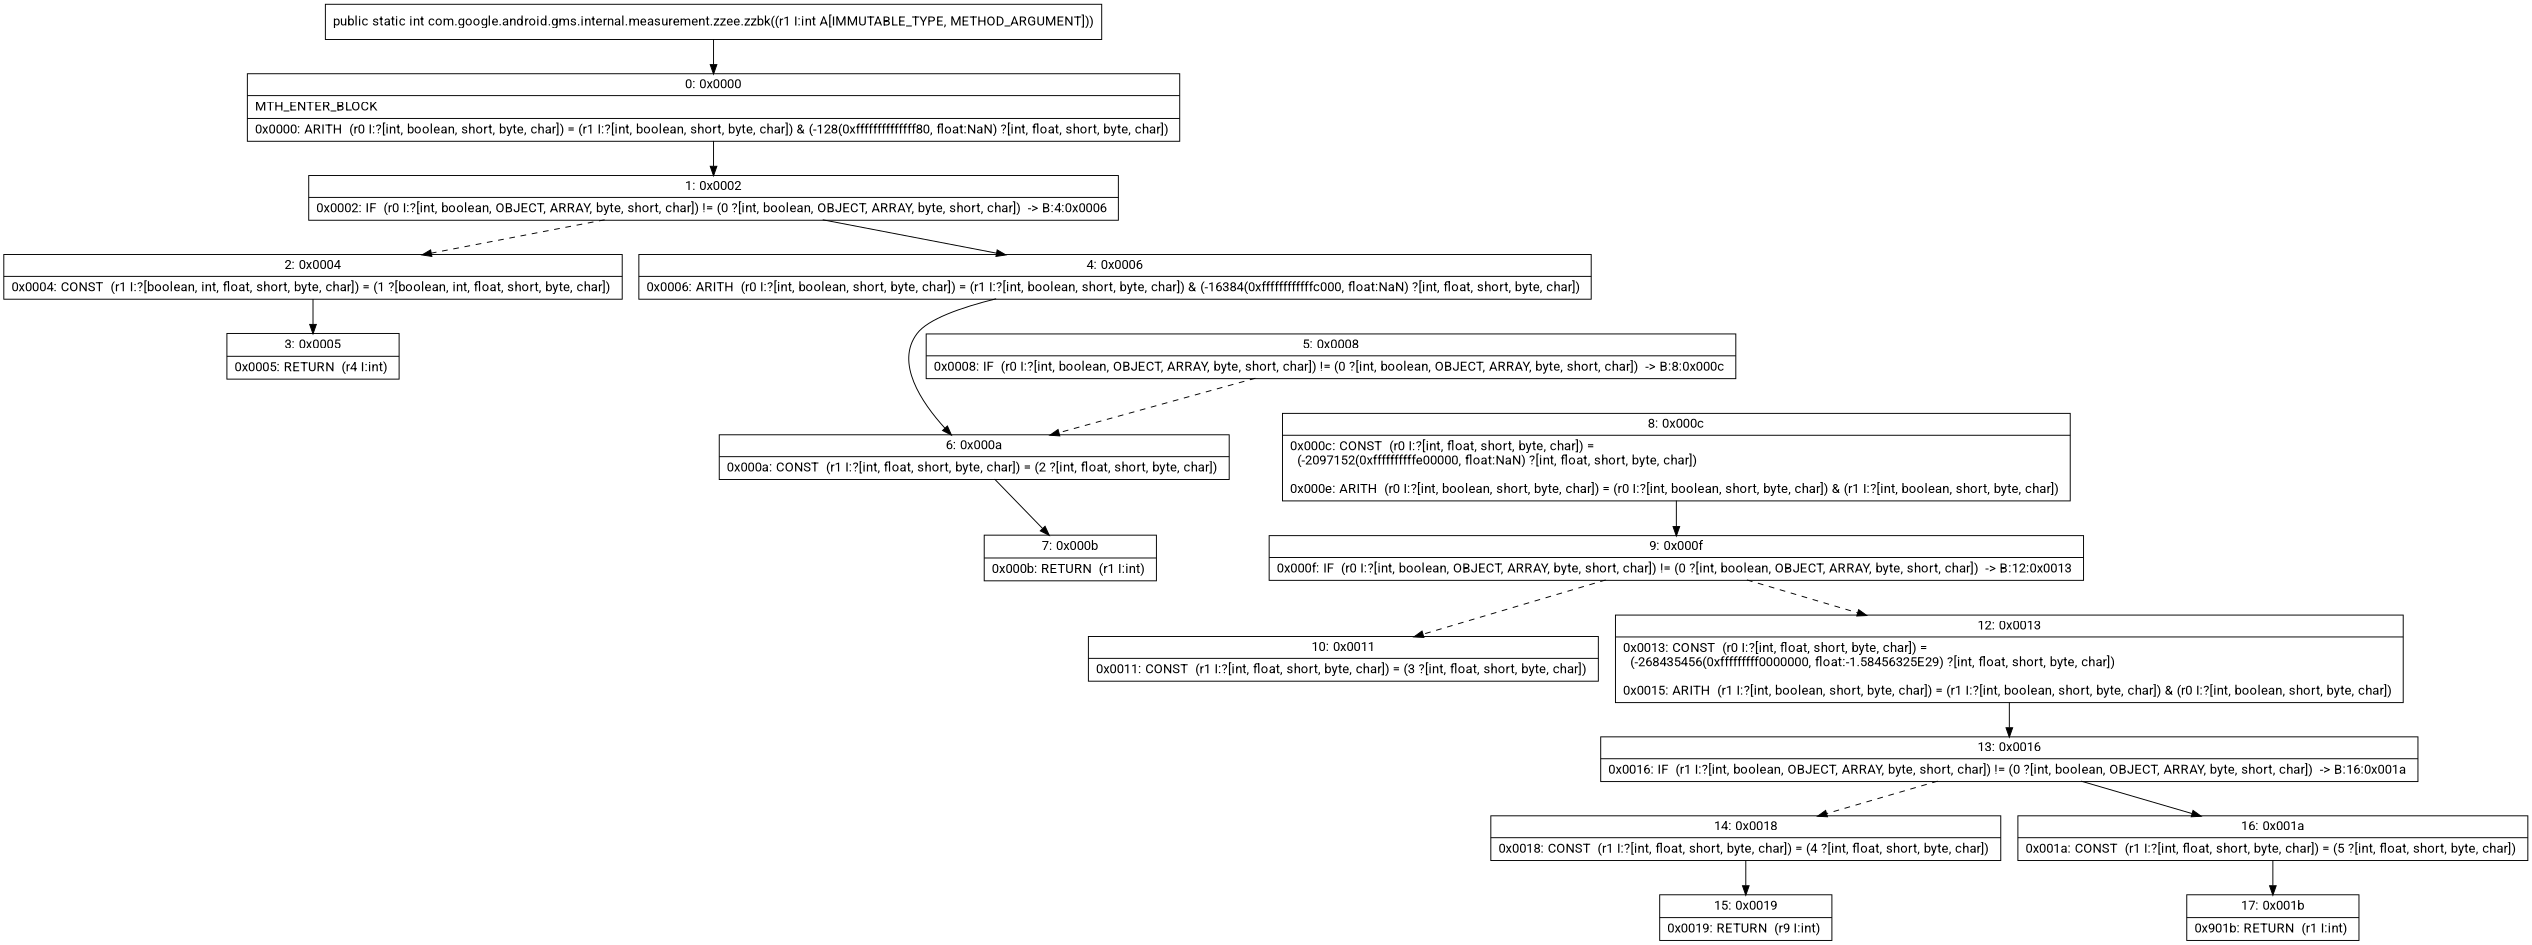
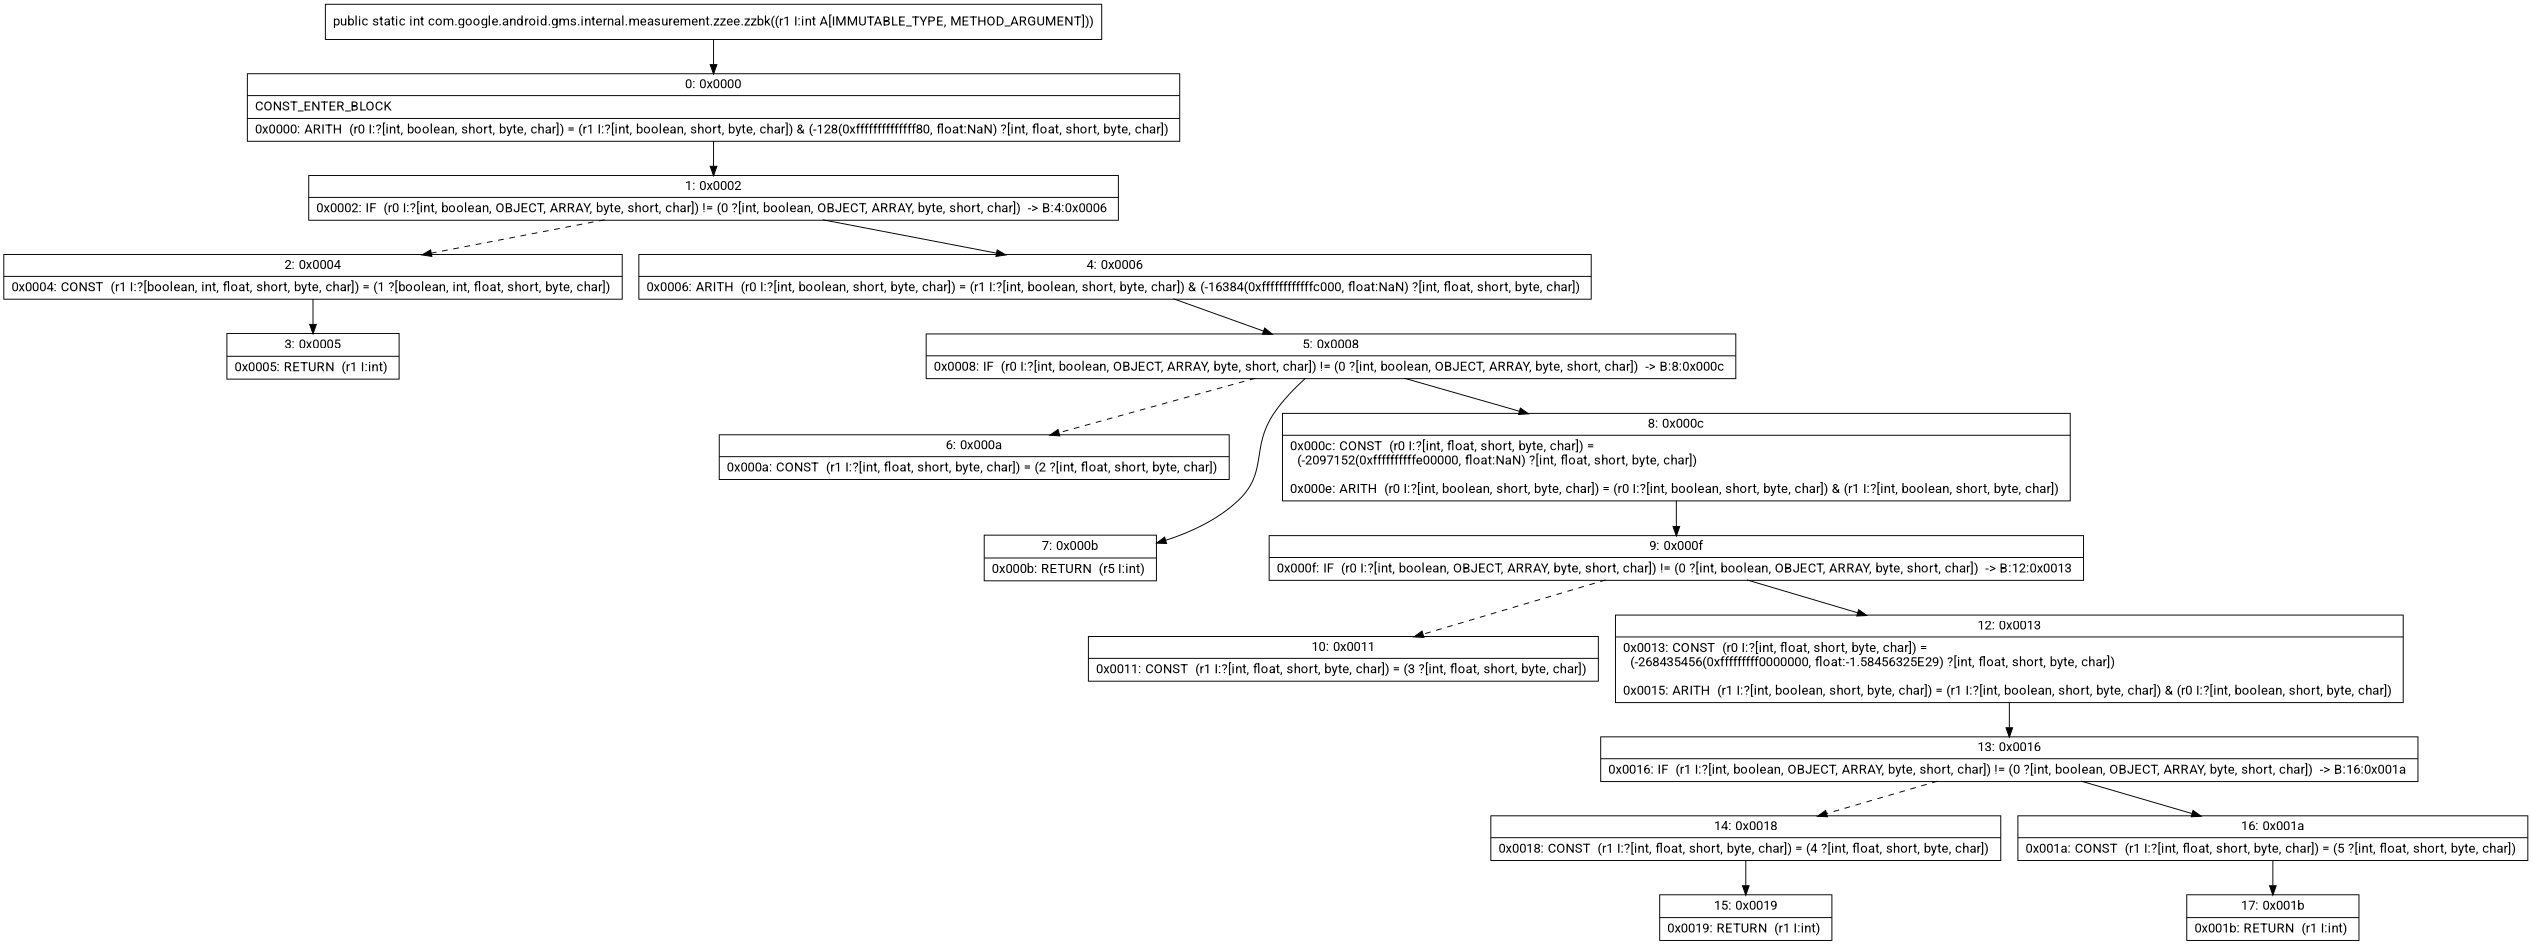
  digraph {
    fontname=Roboto
    node [fontname=Roboto shape=record]
    edge [fontname=Roboto]
-   n1 [label="{0\:\ 0x0000|MTH_ENTER_BLOCK\l|0x0000: ARITH  (r0 I:?[int, boolean, short, byte, char]) = (r1 I:?[int, boolean, short, byte, char]) & (\-128(0xffffffffffffff80, float:NaN) ?[int, float, short, byte, char]) \l}"]
+   n1 [label="{0\:\ 0x0000|CONST_ENTER_BLOCK\l|0x0000: ARITH  (r0 I:?[int, boolean, short, byte, char]) = (r1 I:?[int, boolean, short, byte, char]) & (\-128(0xffffffffffffff80, float:NaN) ?[int, float, short, byte, char]) \l}"]
    n2 [label="{1\:\ 0x0002|0x0002: IF  (r0 I:?[int, boolean, OBJECT, ARRAY, byte, short, char]) != (0 ?[int, boolean, OBJECT, ARRAY, byte, short, char])  \-\> B:4:0x0006 \l}"]
    n3 [label="{2\:\ 0x0004|0x0004: CONST  (r1 I:?[boolean, int, float, short, byte, char]) = (1 ?[boolean, int, float, short, byte, char]) \l}"]
    n4 [label="{4\:\ 0x0006|0x0006: ARITH  (r0 I:?[int, boolean, short, byte, char]) = (r1 I:?[int, boolean, short, byte, char]) & (\-16384(0xffffffffffffc000, float:NaN) ?[int, float, short, byte, char]) \l}"]
-   n5 [label="{3\:\ 0x0005|0x0005: RETURN  (r4 I:int) \l}"]
+   n5 [label="{3\:\ 0x0005|0x0005: RETURN  (r1 I:int) \l}"]
    n6 [label="{5\:\ 0x0008|0x0008: IF  (r0 I:?[int, boolean, OBJECT, ARRAY, byte, short, char]) != (0 ?[int, boolean, OBJECT, ARRAY, byte, short, char])  \-\> B:8:0x000c \l}"]
    n7 [label="{6\:\ 0x000a|0x000a: CONST  (r1 I:?[int, float, short, byte, char]) = (2 ?[int, float, short, byte, char]) \l}"]
    n8 [label="{8\:\ 0x000c|0x000c: CONST  (r0 I:?[int, float, short, byte, char]) = \l  (\-2097152(0xffffffffffe00000, float:NaN) ?[int, float, short, byte, char])\l \l0x000e: ARITH  (r0 I:?[int, boolean, short, byte, char]) = (r0 I:?[int, boolean, short, byte, char]) & (r1 I:?[int, boolean, short, byte, char]) \l}"]
-   n9 [label="{7\:\ 0x000b|0x000b: RETURN  (r1 I:int) \l}"]
+   n9 [label="{7\:\ 0x000b|0x000b: RETURN  (r5 I:int) \l}"]
    n10 [label="{9\:\ 0x000f|0x000f: IF  (r0 I:?[int, boolean, OBJECT, ARRAY, byte, short, char]) != (0 ?[int, boolean, OBJECT, ARRAY, byte, short, char])  \-\> B:12:0x0013 \l}"]
    n11 [label="{10\:\ 0x0011|0x0011: CONST  (r1 I:?[int, float, short, byte, char]) = (3 ?[int, float, short, byte, char]) \l}"]
    n12 [label="{12\:\ 0x0013|0x0013: CONST  (r0 I:?[int, float, short, byte, char]) = \l  (\-268435456(0xfffffffff0000000, float:\-1.58456325E29) ?[int, float, short, byte, char])\l \l0x0015: ARITH  (r1 I:?[int, boolean, short, byte, char]) = (r1 I:?[int, boolean, short, byte, char]) & (r0 I:?[int, boolean, short, byte, char]) \l}"]
    n13 [label="{13\:\ 0x0016|0x0016: IF  (r1 I:?[int, boolean, OBJECT, ARRAY, byte, short, char]) != (0 ?[int, boolean, OBJECT, ARRAY, byte, short, char])  \-\> B:16:0x001a \l}"]
    n14 [label="{14\:\ 0x0018|0x0018: CONST  (r1 I:?[int, float, short, byte, char]) = (4 ?[int, float, short, byte, char]) \l}"]
    n15 [label="{16\:\ 0x001a|0x001a: CONST  (r1 I:?[int, float, short, byte, char]) = (5 ?[int, float, short, byte, char]) \l}"]
-   n16 [label="{15\:\ 0x0019|0x0019: RETURN  (r9 I:int) \l}"]
-   n17 [label="{17\:\ 0x001b|0x901b: RETURN  (r1 I:int) \l}"]
+   n16 [label="{15\:\ 0x0019|0x0019: RETURN  (r1 I:int) \l}"]
+   n17 [label="{17\:\ 0x001b|0x001b: RETURN  (r1 I:int) \l}"]
    n18 [label="{public static int com.google.android.gms.internal.measurement.zzee.zzbk((r1 I:int A[IMMUTABLE_TYPE, METHOD_ARGUMENT])) }"]
    n1 -> n2
    n2 -> n3 [style=dashed]
    n2 -> n4
    n3 -> n5
-   n4 -> n7
+   n4 -> n6
    n6 -> n7 [style=dashed]
-   n7 -> n9
+   n6 -> n8
+   n6 -> n9
    n8 -> n10
    n10 -> n11 [style=dashed]
-   n10 -> n12 [style=dashed]
+   n10 -> n12
    n12 -> n13
    n13 -> n14 [style=dashed]
    n13 -> n15
    n14 -> n16
    n15 -> n17
    n18 -> n1
  }
